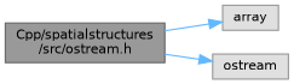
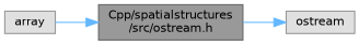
  digraph {
    rankdir=LR
    node [color=grey60 fillcolor="#E0E0E0" fontname=Helvetica fontsize=10 shape=box style=filled]
    edge [color=steelblue1 fontname=Helvetica fontsize=10 labelfontname=Helvetica labelfontsize=10 style=solid]
    n1 [color=gray40 fillcolor=grey60 fontcolor=black height=0.2 label="Cpp/spatialstructures\l/src/ostream.h" width=0.4]
    n2 [height=0.2 label=array width=0.4]
    n3 [height=0.2 label=ostream width=0.4]
-   n1 -> n2
+   n2 -> n1
    n1 -> n3
  }
